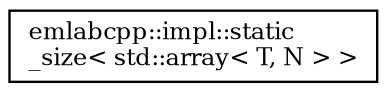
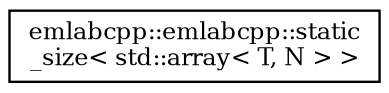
  digraph {
    rankdir=TB
    fontname="DejaVu Serif"
-   n1 [color=black fillcolor=white fontname="DejaVu Serif" fontsize=10 height=0.2 label="emlabcpp::impl::static\l_size\< std::array\< T, N \> \>" shape=record style=filled width=0.4]
+   n1 [color=black fillcolor=white fontname="DejaVu Serif" fontsize=10 height=0.2 label="emlabcpp::emlabcpp::static\l_size\< std::array\< T, N \> \>" shape=record style=filled width=0.4]
  }
